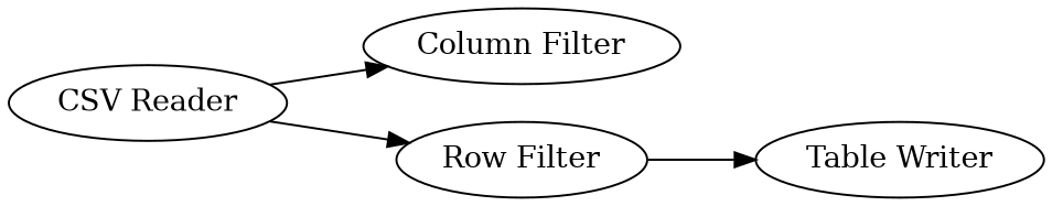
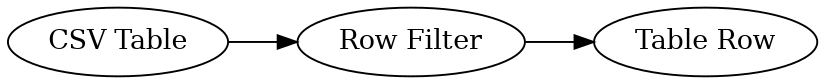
  digraph {
    rankdir=LR
-   n1 [label="Column Filter"]
    n2 [label="Row Filter"]
-   n3 [label="Table Writer"]
-   n4 [label="CSV Reader"]
+   n3 [label="Table Row"]
+   n4 [label="CSV Table"]
    n2 -> n3
-   n4 -> n1
    n4 -> n2
  }
